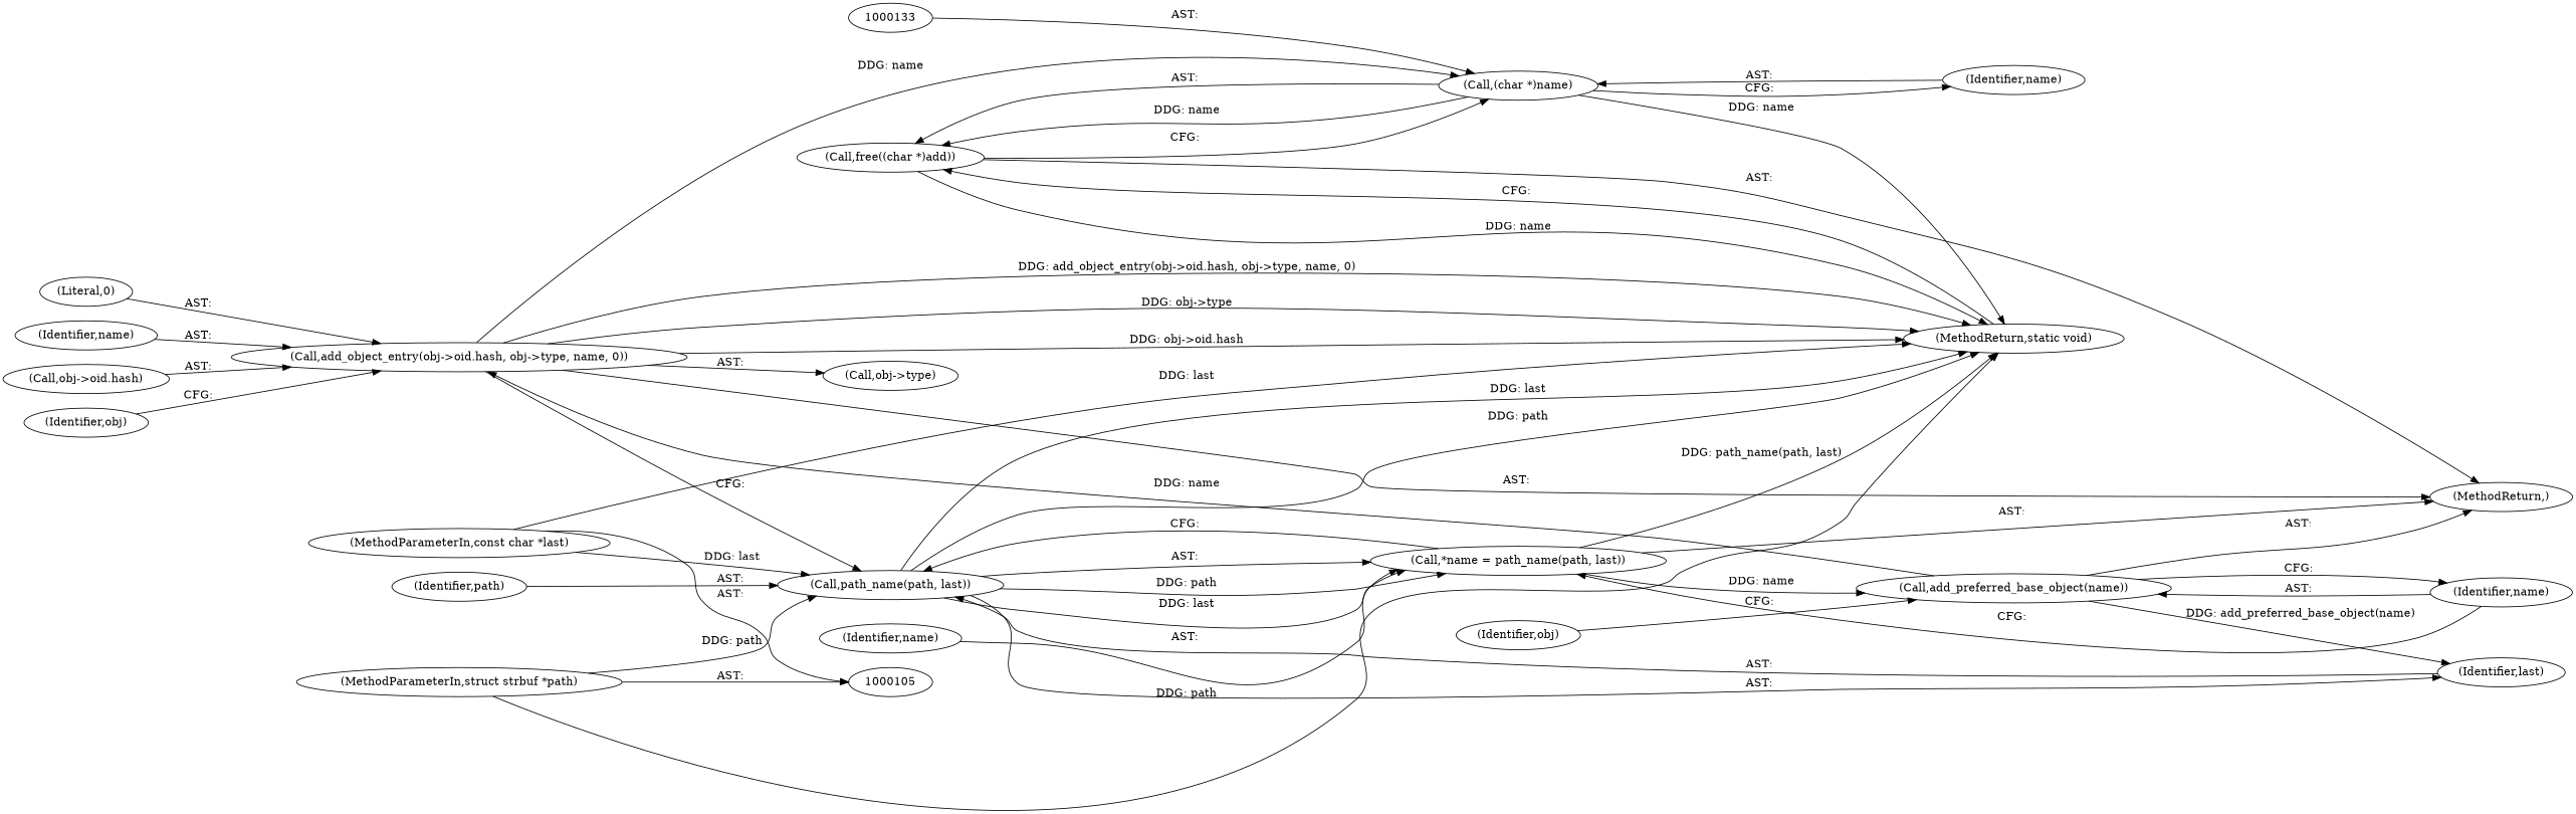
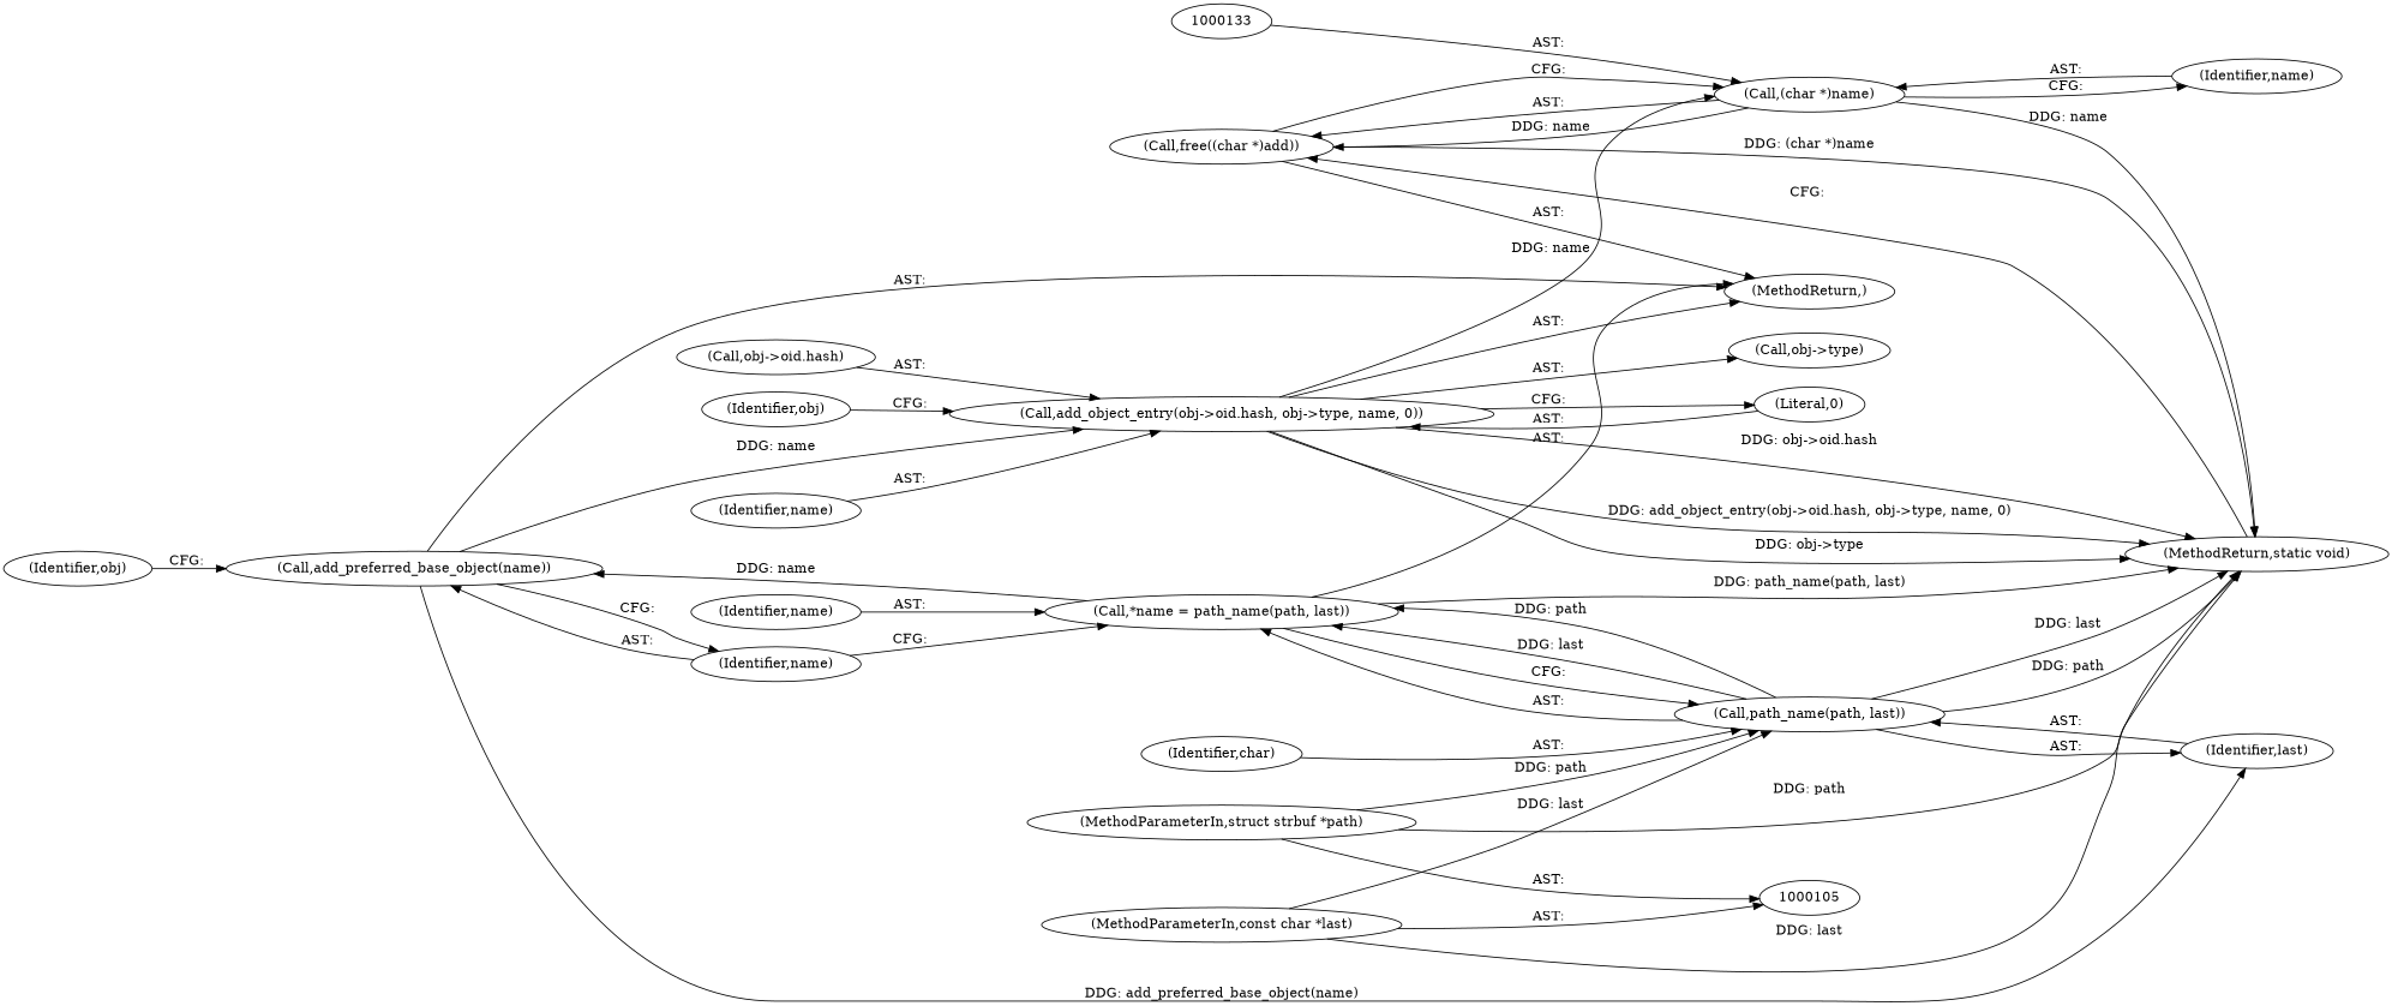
  digraph {
    rankdir=LR
    n1 [label="(Call,free((char *)add))"]
    n2 [label="(Call,(char *)name)"]
    n3 [label="(MethodReturn,)"]
    n4 [label="(MethodReturn,static void)"]
    n5 [label="(Identifier,name)"]
    n6 [label="(Call,add_object_entry(obj->oid.hash, obj->type, name, 0))"]
    n7 [label="(Literal,0)"]
    n8 [label="(Call,obj->type)"]
    n9 [label="(Call,add_preferred_base_object(name))"]
    n10 [label="(Identifier,name)"]
    n11 [label="(Identifier,last)"]
    n12 [label="(Call,*name = path_name(path, last))"]
    n13 [label="(Call,path_name(path, last))"]
    n14 [label="(MethodParameterIn,struct strbuf *path)"]
    n15 [label=1000105]
    n16 [label="(MethodParameterIn,const char *last)"]
    n17 [label="(Identifier,name)"]
    n18 [label="(Identifier,name)"]
    n19 [label="(Call,obj->oid.hash)"]
-   n20 [label="(Identifier,path)"]
+   n20 [label="(Identifier,char)"]
    n21 [label="(Identifier,obj)"]
    n22 [label="(Identifier,obj)"]
    1000133
    n1 -> n2 [label="CFG: "]
    n1 -> n3 [label="AST: "]
-   n1 -> n4 [label="DDG: name"]
+   n1 -> n4 [label="DDG: (char *)name"]
    n2 -> n1 [label="AST: "]
    n2 -> n1 [label="DDG: name"]
    n2 -> n4 [label="DDG: name"]
    n2 -> n5 [label="CFG: "]
    n4 -> n1 [label="CFG: "]
    n5 -> n2 [label="AST: "]
    n6 -> n2 [label="DDG: name"]
    n6 -> n3 [label="AST: "]
    n6 -> n4 [label="DDG: add_object_entry(obj->oid.hash, obj->type, name, 0)"]
    n6 -> n4 [label="DDG: obj->type"]
    n6 -> n4 [label="DDG: obj->oid.hash"]
-   n6 -> n13 [label="CFG: "]
+   n6 -> n7 [label="CFG: "]
    n6 -> n8 [label="AST: "]
    n7 -> n6 [label="AST: "]
    n9 -> n3 [label="AST: "]
    n9 -> n6 [label="DDG: name"]
    n9 -> n10 [label="CFG: "]
    n9 -> n11 [label="DDG: add_preferred_base_object(name)"]
    n10 -> n9 [label="AST: "]
    n10 -> n12 [label="CFG: "]
    n11 -> n13 [label="AST: "]
    n12 -> n3 [label="AST: "]
    n12 -> n4 [label="DDG: path_name(path, last)"]
    n12 -> n9 [label="DDG: name"]
    n12 -> n13 [label="CFG: "]
    n13 -> n4 [label="DDG: last"]
    n13 -> n4 [label="DDG: path"]
    n13 -> n11 [label="AST: "]
    n13 -> n12 [label="AST: "]
    n13 -> n12 [label="DDG: path"]
    n13 -> n12 [label="DDG: last"]
    n14 -> n4 [label="DDG: path"]
    n14 -> n13 [label="DDG: path"]
    n14 -> n15 [label="AST: "]
    n16 -> n4 [label="DDG: last"]
    n16 -> n13 [label="DDG: last"]
    n16 -> n15 [label="AST: "]
    n17 -> n6 [label="AST: "]
    n18 -> n12 [label="AST: "]
    n19 -> n6 [label="AST: "]
    n20 -> n13 [label="AST: "]
    n21 -> n9 [label="CFG: "]
    n22 -> n6 [label="CFG: "]
    1000133 -> n2 [label="AST: "]
  }
